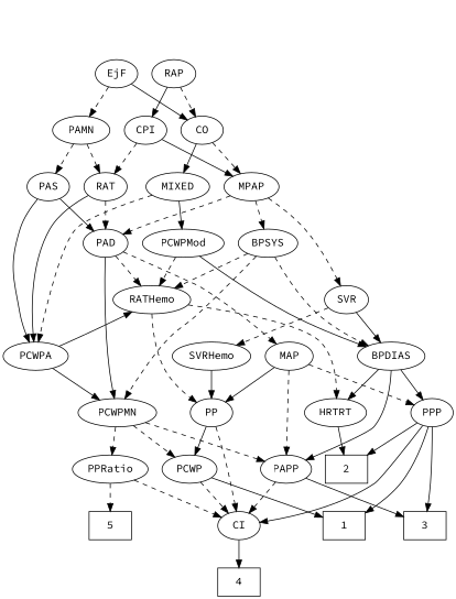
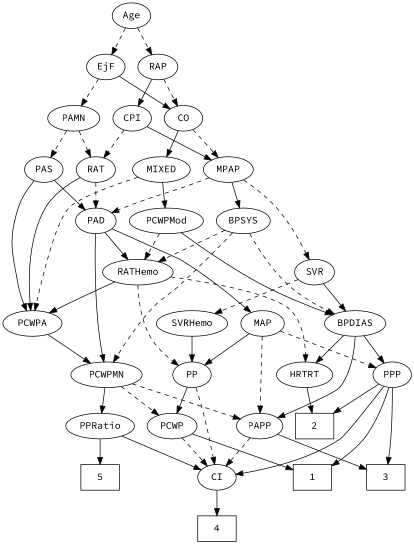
  strict digraph {
    fontname="Source Code Pro"
    node [fontname="Source Code Pro"]
    edge [fontname="Source Code Pro" style=dashed]
    1 [height=0.5 shape=box width=0.75]
    2 [height=0.5 shape=box width=0.75]
    3 [height=0.5 shape=box width=0.75]
    4 [height=0.5 shape=box width=0.75]
    5 [height=0.5 shape=box width=0.75]
+   Age [height=0.5 width=0.75]
    EjF [height=0.5 width=0.75]
    RAP [height=0.5 width=0.77632]
    CO [height=0.5 width=0.75]
    PAMN [height=0.5 width=1.011]
    CPI [height=0.5 width=0.75]
    MIXED [height=0.5 width=1.1193]
    MPAP [height=0.5 width=0.97491]
    PAS [height=0.5 width=0.75]
    RAT [height=0.5 width=0.75827]
    PCWPMod [height=0.5 width=1.4443]
    PCWPA [height=0.5 width=1.1555]
    BPSYS [height=0.5 width=1.0471]
    PAD [height=0.5 width=0.79437]
    SVR [height=0.5 width=0.77632]
    RATHemo [height=0.5 width=1.3721]
    BPDIAS [height=0.5 width=1.1735]
    PCWPMN [height=0.5 width=1.3902]
    PP [height=0.5 width=0.75]
    HRTRT [height=0.5 width=1.1013]
    PAPP [height=0.5 width=0.88464]
    PPP [height=0.5 width=0.75]
    PPRatio [height=0.5 width=1.1013]
    PCWP [height=0.5 width=0.97491]
    MAP [height=0.5 width=0.84854]
    SVRHemo [height=0.5 width=1.3902]
    CI [height=0.5 width=0.75]
+   Age -> EjF
+   Age -> RAP
    EjF -> CO [style=solid]
    EjF -> PAMN
    RAP -> CO
    RAP -> CPI [style=solid]
    CO -> MIXED [style=solid]
    CO -> MPAP
    PAMN -> PAS
    PAMN -> RAT
    CPI -> MPAP [style=solid]
    CPI -> RAT
    MIXED -> PCWPMod [style=solid]
    MIXED -> PCWPA
-   MPAP -> BPSYS
+   MPAP -> BPSYS [style=solid]
    MPAP -> PAD
    MPAP -> SVR
    PAS -> PCWPA [style=solid]
    PAS -> PAD [style=solid]
    RAT -> PCWPA [style=solid]
    RAT -> PAD
    PCWPMod -> RATHemo
    PCWPMod -> BPDIAS [style=solid]
-   PCWPA -> RATHemo [style=solid]
+   RATHemo -> PCWPA [style=solid]
    PCWPA -> PCWPMN [style=solid]
    BPSYS -> RATHemo
    BPSYS -> BPDIAS
    BPSYS -> PCWPMN
-   PAD -> RATHemo
+   PAD -> RATHemo [style=solid]
    PAD -> PCWPMN [style=solid]
-   PAD -> MAP
+   PAD -> MAP [style=solid]
    SVR -> BPDIAS [style=solid]
    SVR -> SVRHemo
    RATHemo -> PP
    RATHemo -> HRTRT
    BPDIAS -> HRTRT [style=solid]
    BPDIAS -> PAPP [style=solid]
    BPDIAS -> PPP [style=solid]
    PCWPMN -> PAPP
-   PCWPMN -> PPRatio
+   PCWPMN -> PPRatio [style=solid]
    PCWPMN -> PCWP
    PP -> PCWP [style=solid]
    PP -> CI
    HRTRT -> 2 [style=solid]
    PAPP -> 3 [style=solid]
    PAPP -> CI
    PPP -> 1 [style=solid]
    PPP -> 2 [style=solid]
    PPP -> 3 [style=solid]
    PPP -> CI [style=solid]
-   PPRatio -> 5
-   PPRatio -> CI
+   PPRatio -> 5 [style=solid]
+   PPRatio -> CI [style=solid]
    PCWP -> 1 [style=solid]
    PCWP -> CI
    MAP -> PP [style=solid]
    MAP -> PAPP
    MAP -> PPP
    SVRHemo -> PP [style=solid]
    CI -> 4 [style=solid]
  }
